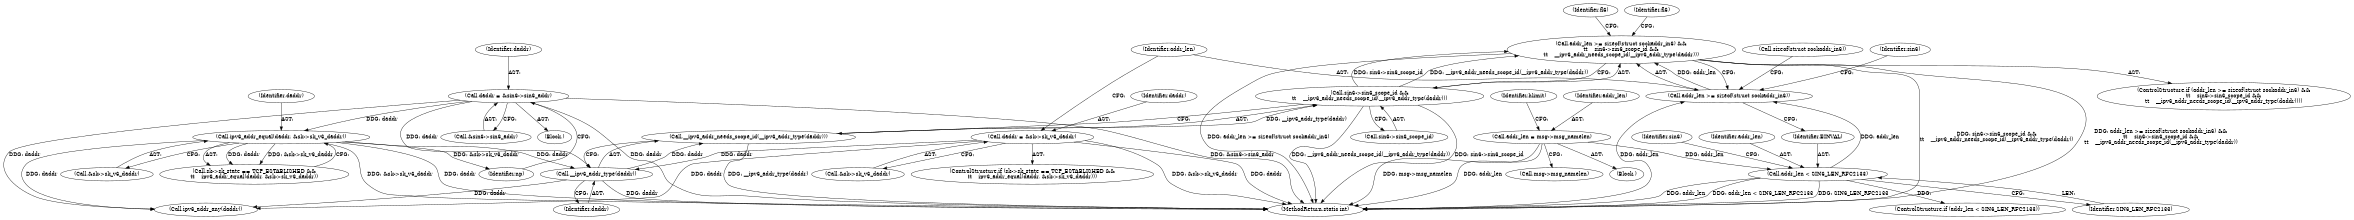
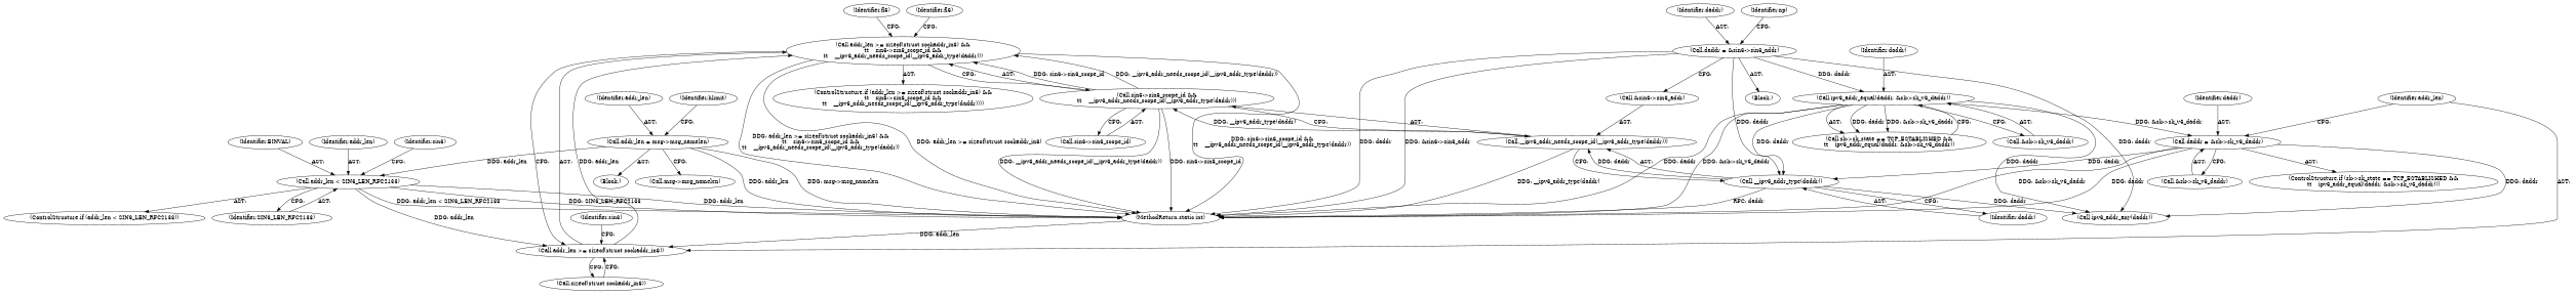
  digraph {
    n1 [label="(Call,addr_len >= sizeof(struct sockaddr_in6) &&\n\t\t    sin6->sin6_scope_id &&\n\t\t    __ipv6_addr_needs_scope_id(__ipv6_addr_type(daddr)))"]
    n2 [label="(Call,addr_len >= sizeof(struct sockaddr_in6))"]
    n3 [label="(Call,sin6->sin6_scope_id &&\n\t\t    __ipv6_addr_needs_scope_id(__ipv6_addr_type(daddr)))"]
    n4 [label="(ControlStructure,if (addr_len >= sizeof(struct sockaddr_in6) &&\n\t\t    sin6->sin6_scope_id &&\n\t\t    __ipv6_addr_needs_scope_id(__ipv6_addr_type(daddr))))"]
    n5 [label="(MethodReturn,static int)"]
    n6 [label="(Call,sizeof(struct sockaddr_in6))"]
    n7 [label="(Call,__ipv6_addr_needs_scope_id(__ipv6_addr_type(daddr)))"]
    n8 [label="(Call,sin6->sin6_scope_id)"]
    n9 [label="(Call,addr_len < SIN6_LEN_RFC2133)"]
    n10 [label="(ControlStructure,if (addr_len < SIN6_LEN_RFC2133))"]
    n11 [label="(Identifier,SIN6_LEN_RFC2133)"]
    n12 [label="(Call,addr_len = msg->msg_namelen)"]
    n13 [label="(Block,)"]
    n14 [label="(Call,msg->msg_namelen)"]
    n15 [label="(Call,__ipv6_addr_type(daddr))"]
    n16 [label="(Identifier,daddr)"]
    n17 [label="(Call,ipv6_addr_any(daddr))"]
    n18 [label="(Call,daddr = &sin6->sin6_addr)"]
    n19 [label="(Call,ipv6_addr_equal(daddr, &sk->sk_v6_daddr))"]
    n20 [label="(Call,&sin6->sin6_addr)"]
    n21 [label="(Block,)"]
    n22 [label="(Call,daddr = &sk->sk_v6_daddr)"]
    n23 [label="(Call,sk->sk_state == TCP_ESTABLISHED &&\n\t\t    ipv6_addr_equal(daddr, &sk->sk_v6_daddr))"]
    n24 [label="(Call,&sk->sk_v6_daddr)"]
    n25 [label="(Call,&sk->sk_v6_daddr)"]
    n26 [label="(ControlStructure,if (sk->sk_state == TCP_ESTABLISHED &&\n\t\t    ipv6_addr_equal(daddr, &sk->sk_v6_daddr)))"]
    n27 [label="(Identifier,fl6)"]
    n28 [label="(Identifier,sin6)"]
    n29 [label="(Identifier,sin6)"]
    n30 [label="(Identifier,hlimit)"]
    n31 [label="(Identifier,fl6)"]
    n32 [label="(Identifier,daddr)"]
    n33 [label="(Identifier,EINVAL)"]
    n34 [label="(Identifier,np)"]
    n35 [label="(Identifier,daddr)"]
    n36 [label="(Identifier,addr_len)"]
    n37 [label="(Identifier,addr_len)"]
    n38 [label="(Identifier,daddr)"]
    n39 [label="(Identifier,addr_len)"]
    n1 -> n2 [label="CFG: "]
    n1 -> n3 [label="CFG: "]
    n1 -> n4 [label="AST: "]
    n1 -> n5 [label="DDG: addr_len >= sizeof(struct sockaddr_in6)"]
    n1 -> n5 [label="DDG: sin6->sin6_scope_id &&\n\t\t    __ipv6_addr_needs_scope_id(__ipv6_addr_type(daddr))"]
    n1 -> n5 [label="DDG: addr_len >= sizeof(struct sockaddr_in6) &&\n\t\t    sin6->sin6_scope_id &&\n\t\t    __ipv6_addr_needs_scope_id(__ipv6_addr_type(daddr))"]
    n2 -> n1 [label="AST: "]
    n2 -> n1 [label="DDG: addr_len"]
-   n2 -> n33 [label="CFG: "]
+   n2 -> n6 [label="CFG: "]
    n3 -> n1 [label="AST: "]
    n3 -> n1 [label="DDG: sin6->sin6_scope_id"]
    n3 -> n1 [label="DDG: __ipv6_addr_needs_scope_id(__ipv6_addr_type(daddr))"]
    n3 -> n5 [label="DDG: __ipv6_addr_needs_scope_id(__ipv6_addr_type(daddr))"]
    n3 -> n5 [label="DDG: sin6->sin6_scope_id"]
    n3 -> n7 [label="CFG: "]
    n3 -> n8 [label="CFG: "]
    n5 -> n2 [label="DDG: addr_len"]
    n6 -> n2 [label="CFG: "]
    n7 -> n3 [label="AST: "]
    n7 -> n3 [label="DDG: __ipv6_addr_type(daddr)"]
    n7 -> n5 [label="DDG: __ipv6_addr_type(daddr)"]
    n7 -> n15 [label="CFG: "]
    n8 -> n3 [label="AST: "]
    n9 -> n2 [label="DDG: addr_len"]
    n9 -> n5 [label="DDG: SIN6_LEN_RFC2133"]
    n9 -> n5 [label="DDG: addr_len"]
    n9 -> n5 [label="DDG: addr_len < SIN6_LEN_RFC2133"]
-   n9 -> n10 [label="DDG: "]
+   n9 -> n10 [label="AST: "]
    n9 -> n11 [label="CFG: "]
-   n11 -> n9 [label="LEN: "]
+   n11 -> n9 [label="AST: "]
    n12 -> n5 [label="DDG: msg->msg_namelen"]
    n12 -> n5 [label="DDG: addr_len"]
    n12 -> n9 [label="DDG: addr_len"]
    n12 -> n13 [label="AST: "]
    n12 -> n14 [label="CFG: "]
-   n15 -> n5 [label="DDG: daddr"]
+   n15 -> n5 [label="RFC: daddr"]
    n15 -> n7 [label="AST: "]
    n15 -> n7 [label="DDG: daddr"]
    n15 -> n16 [label="CFG: "]
    n15 -> n17 [label="DDG: daddr"]
    n16 -> n15 [label="AST: "]
    n18 -> n5 [label="DDG: daddr"]
    n18 -> n5 [label="DDG: &sin6->sin6_addr"]
    n18 -> n15 [label="DDG: daddr"]
    n18 -> n17 [label="DDG: daddr"]
    n18 -> n19 [label="DDG: daddr"]
    n18 -> n20 [label="CFG: "]
    n18 -> n21 [label="AST: "]
    n19 -> n5 [label="DDG: &sk->sk_v6_daddr"]
    n19 -> n5 [label="DDG: daddr"]
    n19 -> n15 [label="DDG: daddr"]
    n19 -> n17 [label="DDG: daddr"]
-   n19 -> n34 [label="DDG: &sk->sk_v6_daddr"]
+   n19 -> n22 [label="DDG: &sk->sk_v6_daddr"]
    n19 -> n23 [label="AST: "]
    n19 -> n23 [label="DDG: daddr"]
    n19 -> n23 [label="DDG: &sk->sk_v6_daddr"]
    n19 -> n24 [label="CFG: "]
-   n20 -> n18 [label="AST: "]
+   n20 -> n7 [label="AST: "]
    n22 -> n5 [label="DDG: &sk->sk_v6_daddr"]
    n22 -> n5 [label="DDG: daddr"]
    n22 -> n15 [label="DDG: daddr"]
    n22 -> n17 [label="DDG: daddr"]
    n22 -> n25 [label="CFG: "]
    n22 -> n26 [label="AST: "]
    n23 -> n19 [label="CFG: "]
    n24 -> n19 [label="AST: "]
    n25 -> n22 [label="AST: "]
    n27 -> n1 [label="CFG: "]
    n28 -> n2 [label="CFG: "]
    n29 -> n9 [label="CFG: "]
    n30 -> n12 [label="CFG: "]
    n31 -> n1 [label="CFG: "]
    n32 -> n18 [label="AST: "]
    n33 -> n9 [label="AST: "]
    n34 -> n18 [label="CFG: "]
    n35 -> n19 [label="AST: "]
    n36 -> n9 [label="AST: "]
    n37 -> n2 [label="AST: "]
    n37 -> n22 [label="CFG: "]
    n38 -> n22 [label="AST: "]
    n39 -> n12 [label="AST: "]
  }
